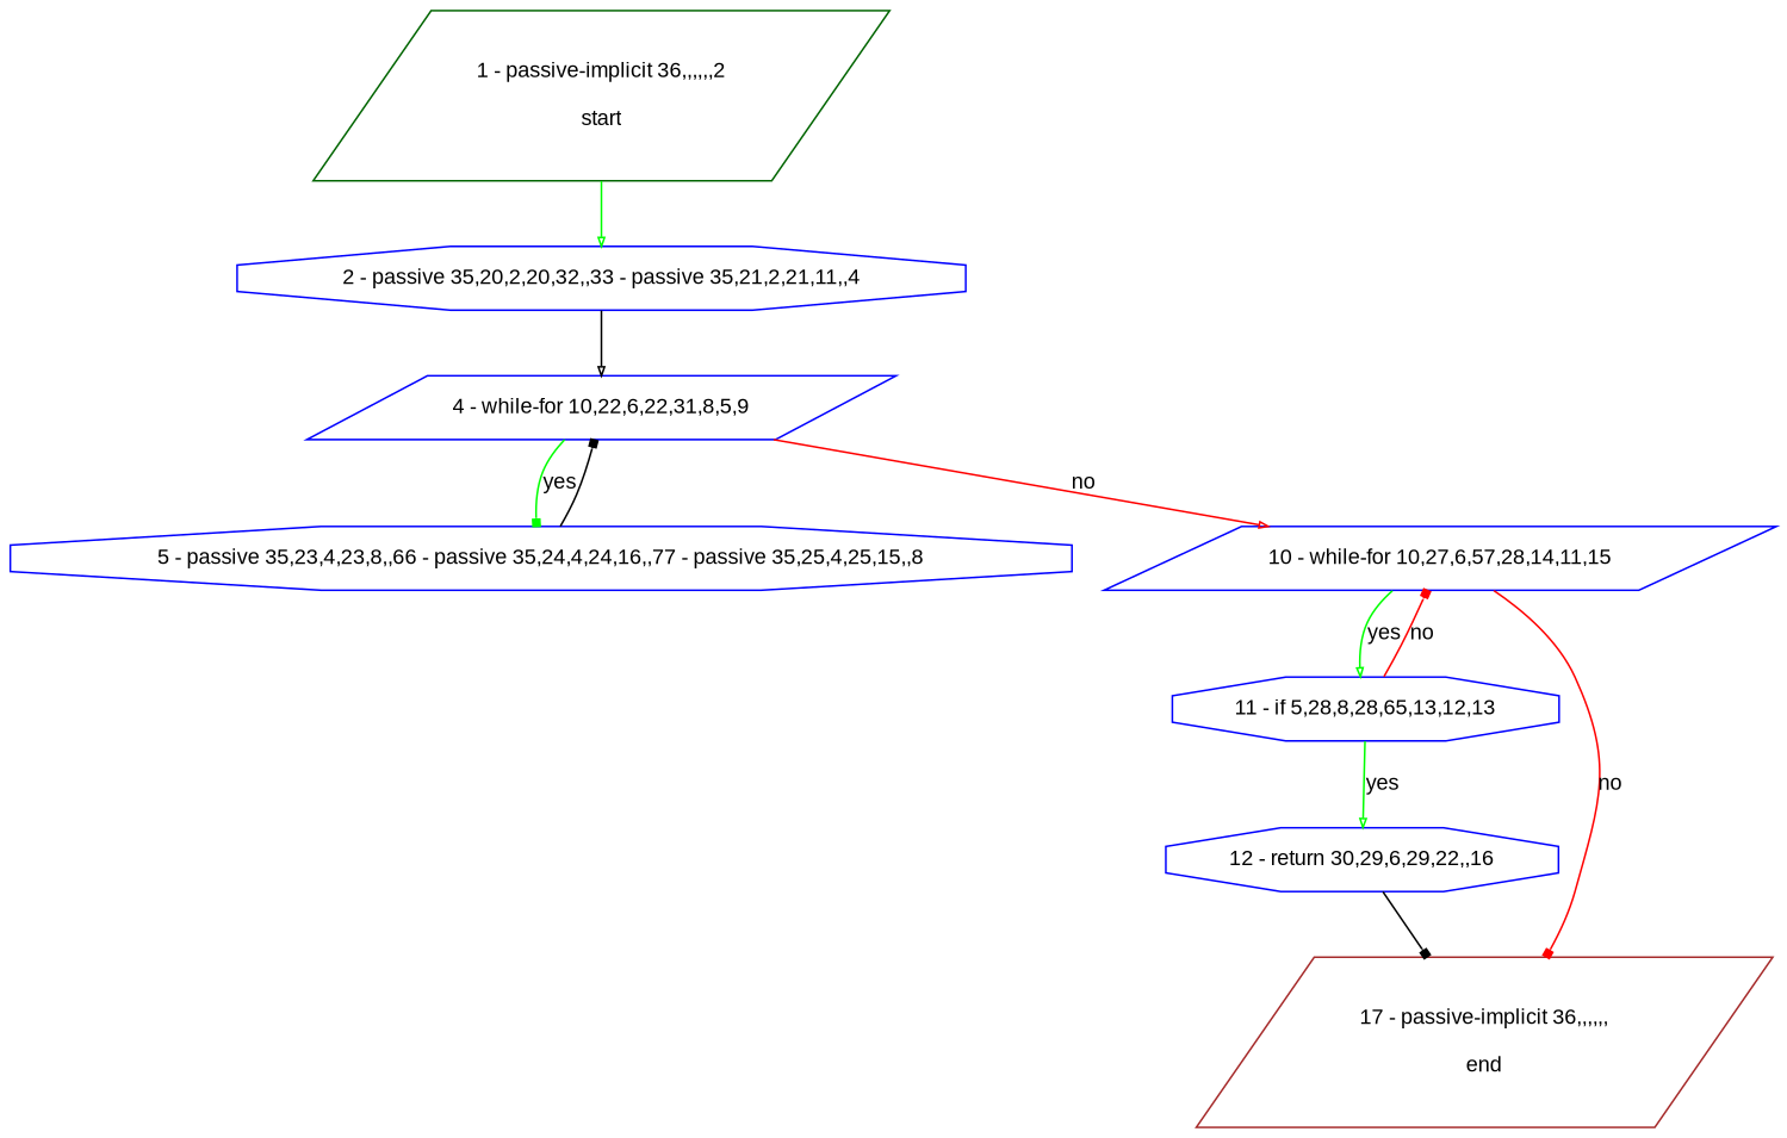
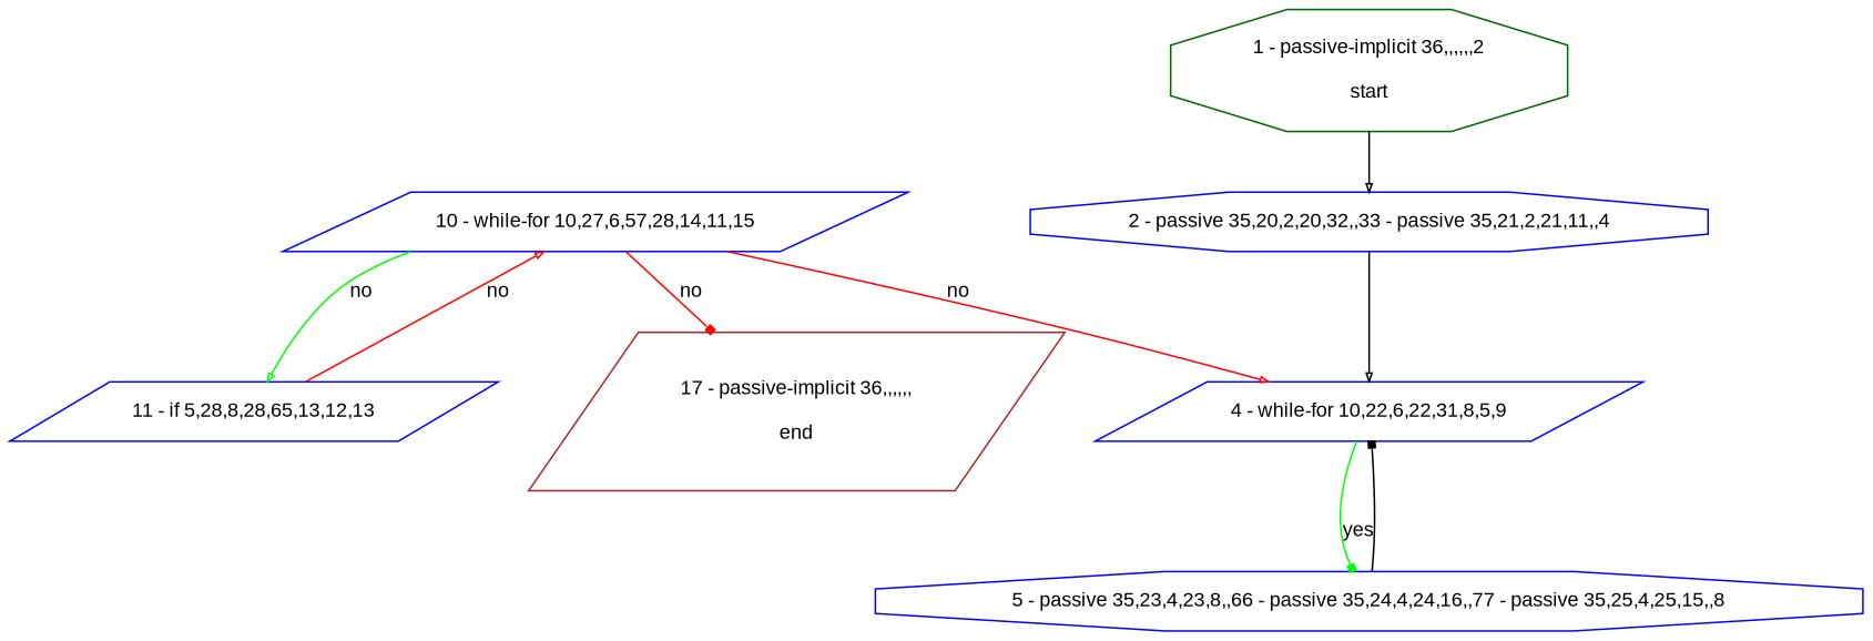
  digraph {
    bgcolor=white
    compound=true
    fillcolor="#FFFFCC"
    fontname=Arial
    fontsize=12
    pack=true
    packmode=clust
    style="rounded,filled"
    node [color="#0000ff" compound=true fillcolor="#ffffff" fixedsize=false fontname=Arial fontsize=12 node_initialized=no shape=octagon style=filled]
    edge [arrowhead=onormal arrowsize=0.5 arrowtail=none color="#000000" compound=true dir=forward fontcolor=black fontname=Arial fontsize=12]
    n1 [label="2 - passive 35,20,2,20,32,,33 - passive 35,21,2,21,11,,4"]
    n2 [label="4 - while-for 10,22,6,22,31,8,5,9" shape=parallelogram]
    n3 [label="5 - passive 35,23,4,23,8,,66 - passive 35,24,4,24,16,,77 - passive 35,25,4,25,15,,8"]
    n4 [label="10 - while-for 10,27,6,57,28,14,11,15" shape=parallelogram]
-   n5 [color="#006400" label="1 - passive-implicit 36,,,,,,2\n\nstart" shape=parallelogram]
-   n6 [label="11 - if 5,28,8,28,65,13,12,13"]
+   n5 [color="#006400" label="1 - passive-implicit 36,,,,,,2\n\nstart"]
+   n6 [label="11 - if 5,28,8,28,65,13,12,13" shape=parallelogram]
    n7 [color="#a52a2a" label="17 - passive-implicit 36,,,,,,\n\nend" shape=parallelogram]
-   n8 [label="12 - return 30,29,6,29,22,,16"]
    n1 -> n2
    n2 -> n3 [arrowhead=box color="#00ff00" label=yes]
-   n2 -> n4 [color="#ff0000" label=no]
+   n4 -> n2 [color="#ff0000" label=no]
    n3 -> n2 [arrowhead=box]
-   n4 -> n6 [color="#00ff00" label=yes]
+   n4 -> n6 [color="#00ff00" label=no]
    n4 -> n7 [arrowhead=box color="#ff0000" label=no]
-   n5 -> n1 [color="#00ff00"]
-   n6 -> n4 [arrowhead=box color="#ff0000" label=no]
-   n6 -> n8 [color="#00ff00" label=yes]
-   n8 -> n7 [arrowhead=box]
+   n5 -> n1
+   n6 -> n4 [color="#ff0000" label=no]
  }
